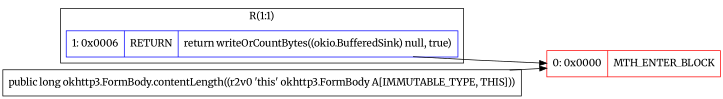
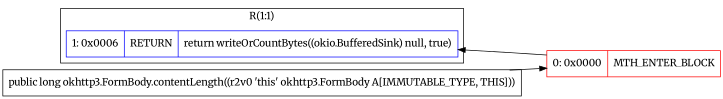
  digraph {
    rankdir=LR
    fontname=Merriweather
    node [shape=record fontname=Merriweather]
    edge [fontname=Merriweather]
    n1 [color=blue label="{1\:\ 0x0006|RETURN\l|return writeOrCountBytes((okio.BufferedSink) null, true)\l}"]
    n2 [color=red label="{0\:\ 0x0000|MTH_ENTER_BLOCK\l}"]
    n3 [label="{public long okhttp3.FormBody.contentLength((r2v0 'this' okhttp3.FormBody A[IMMUTABLE_TYPE, THIS])) }"]
    subgraph cluster_1 {
      label="R(1:1)"
      n1
    }
-   n1 -> n2
+   n2 -> n1
    n3 -> n2
  }
